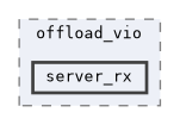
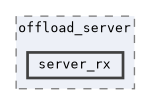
  digraph {
    compound=true
    fontname="DejaVu Sans Mono"
    n1 [color=grey25 fillcolor="#edf0f7" fontname="DejaVu Sans Mono" fontsize=10 height=0.2 label=server_rx shape=box style="filled,bold" width=0.4]
    subgraph cluster_1 {
      bgcolor="#edf0f7"
      fontsize=10
-     label=offload_vio
+     label=offload_server
      pencolor=grey50
      style="filled,dashed"
      n1
    }
  }
